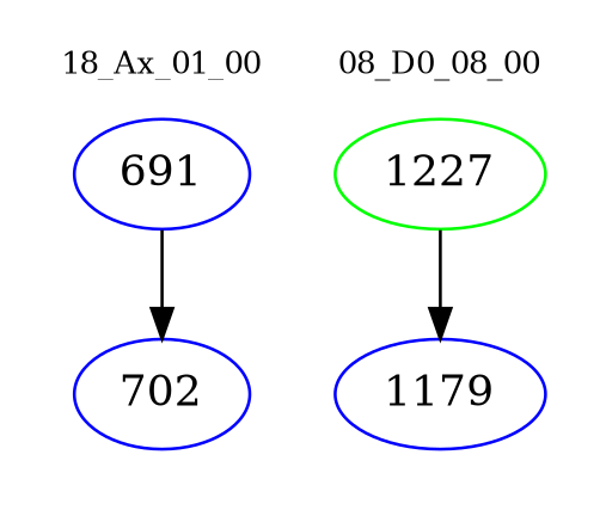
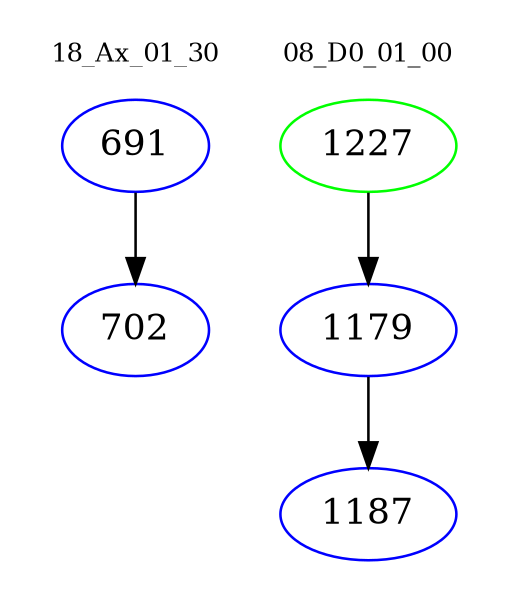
  digraph {
    node [color=blue]
    edge [color=black]
    n1 [label=691]
    n2 [label=702]
    n3 [label=1179]
+   n4 [label=1187]
    n5 [color=green label=1227]
    subgraph cluster_1 {
      color=white
      fontsize=10
-     label="18_Ax_01_00"
+     label="18_Ax_01_30"
      n1
      n2
    }
    subgraph cluster_2 {
      color=white
      fontsize=10
-     label="08_D0_08_00"
+     label="08_D0_01_00"
      n3
+     n4
      n5
    }
    n1 -> n2
+   n3 -> n4
    n5 -> n3
  }
